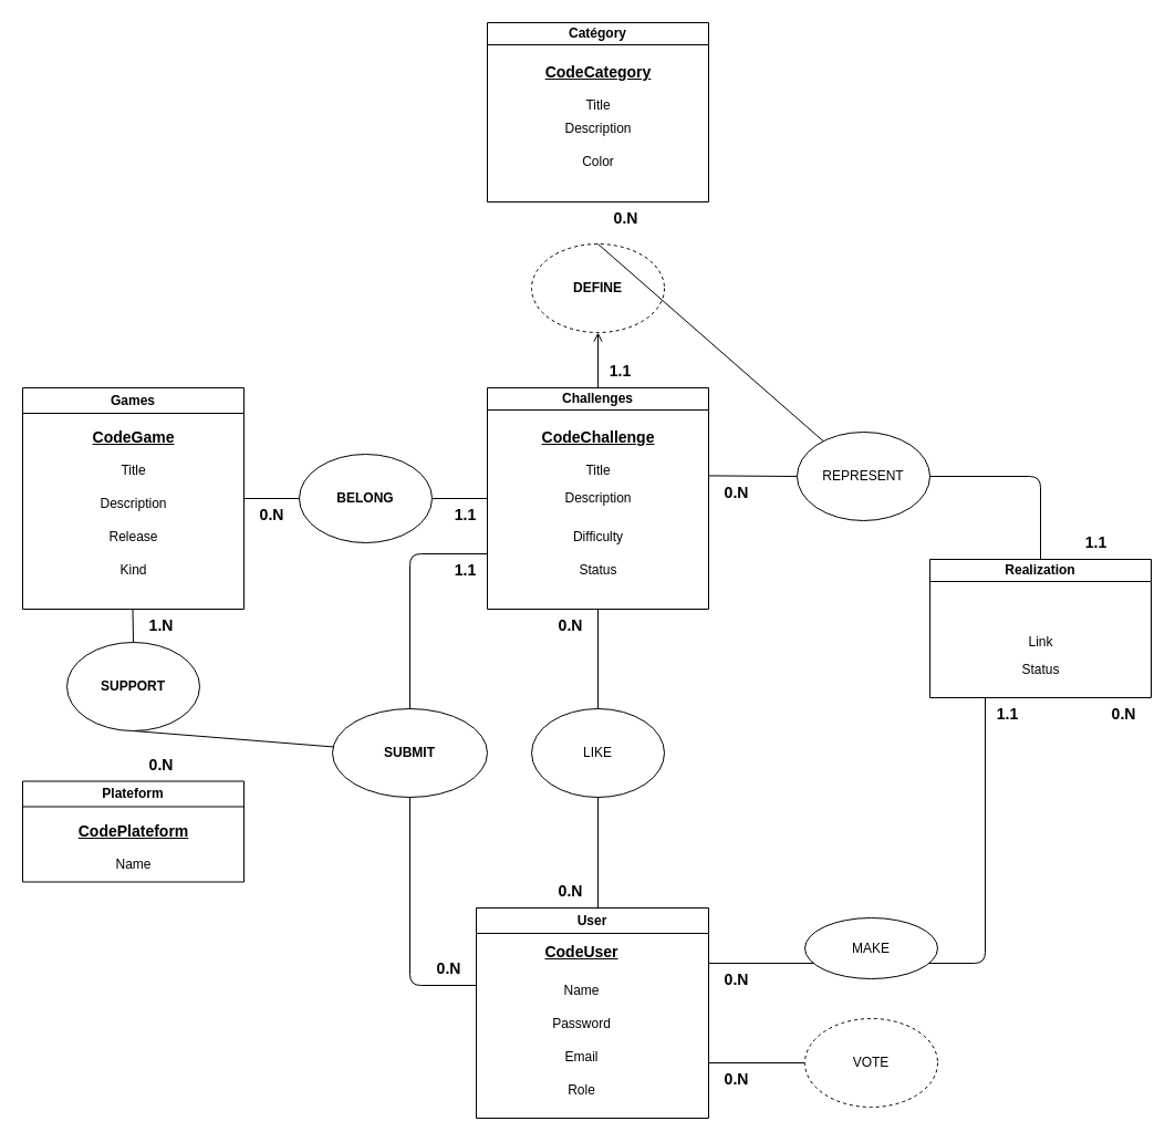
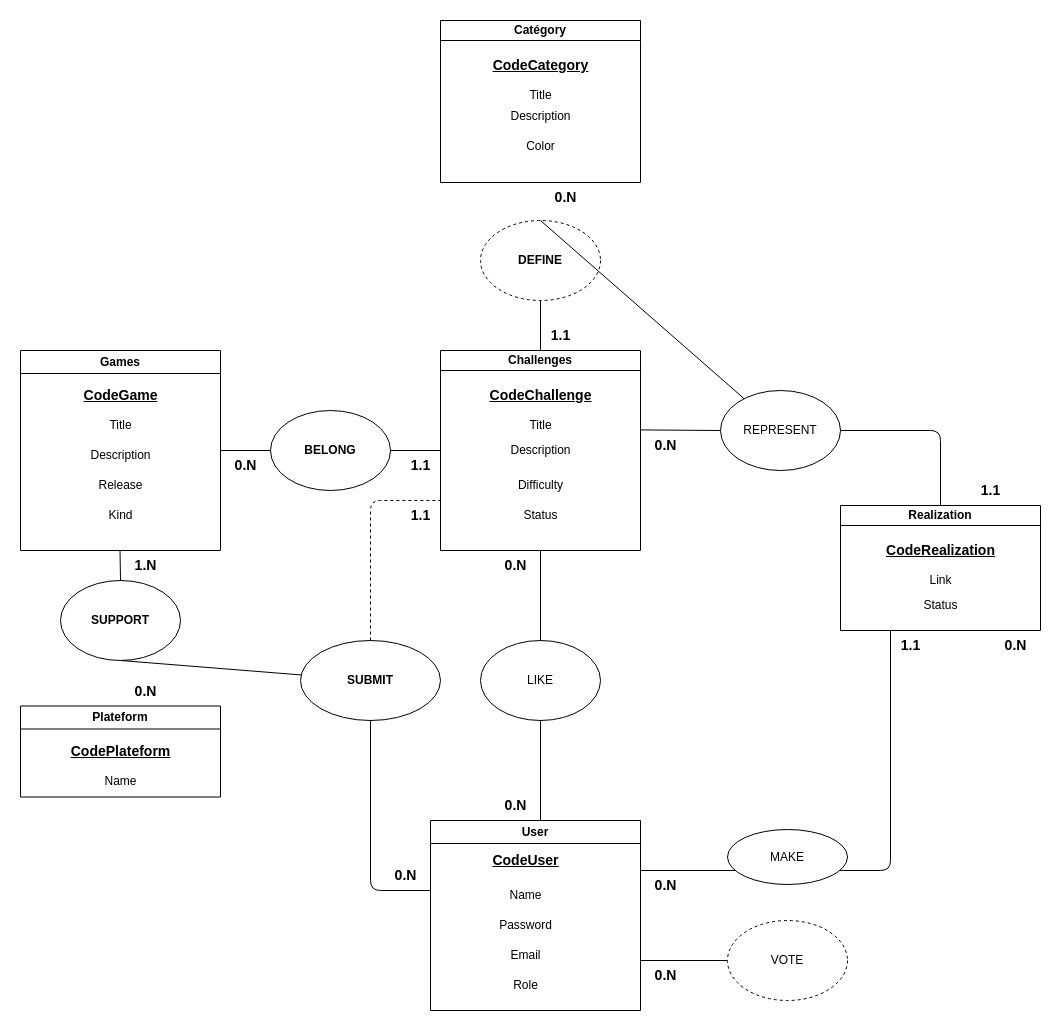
  <mxCell id="0" />
  <mxCell id="1" parent="0" />
  <mxCell id="2" value="User" style="swimlane;whiteSpace=wrap;html=1;startSize=23;" parent="1" vertex="1"><mxGeometry x="430" y="820" width="210" height="190" as="geometry" /></mxCell>
  <mxCell id="3" value="Name" style="text;html=1;align=center;verticalAlign=middle;resizable=0;points=[];autosize=1;strokeColor=none;fillColor=none;" parent="2" vertex="1"><mxGeometry x="65" y="60" width="60" height="30" as="geometry" /></mxCell>
  <mxCell id="4" value="Email" style="text;html=1;align=center;verticalAlign=middle;resizable=0;points=[];autosize=1;strokeColor=none;fillColor=none;" parent="2" vertex="1"><mxGeometry x="70" y="120" width="50" height="30" as="geometry" /></mxCell>
  <mxCell id="5" value="&lt;font style=&quot;font-size: 14px;&quot;&gt;&lt;b&gt;&lt;u&gt;CodeUser&lt;/u&gt;&lt;/b&gt;&lt;/font&gt;" style="text;html=1;align=center;verticalAlign=middle;resizable=0;points=[];autosize=1;strokeColor=none;fillColor=none;" parent="2" vertex="1"><mxGeometry x="50" y="24.5" width="90" height="30" as="geometry" /></mxCell>
  <mxCell id="6" value="Role" style="text;html=1;align=center;verticalAlign=middle;resizable=0;points=[];autosize=1;strokeColor=none;fillColor=none;" parent="2" vertex="1"><mxGeometry x="70" y="150" width="50" height="30" as="geometry" /></mxCell>
  <mxCell id="7" value="Password" style="text;html=1;align=center;verticalAlign=middle;resizable=0;points=[];autosize=1;strokeColor=none;fillColor=none;" parent="2" vertex="1"><mxGeometry x="55" y="90" width="80" height="30" as="geometry" /></mxCell>
  <mxCell id="8" value="Games" style="swimlane;whiteSpace=wrap;html=1;startSize=23;" parent="1" vertex="1"><mxGeometry x="20" y="350" width="200" height="200" as="geometry" /></mxCell>
  <mxCell id="9" value="&lt;font style=&quot;font-size: 14px;&quot;&gt;&lt;b&gt;&lt;u&gt;CodeGame&lt;/u&gt;&lt;/b&gt;&lt;/font&gt;" style="text;html=1;align=center;verticalAlign=middle;resizable=0;points=[];autosize=1;strokeColor=none;fillColor=none;" parent="8" vertex="1"><mxGeometry x="50" y="30" width="100" height="30" as="geometry" /></mxCell>
  <mxCell id="10" value="Title" style="text;html=1;align=center;verticalAlign=middle;resizable=0;points=[];autosize=1;strokeColor=none;fillColor=none;" parent="8" vertex="1"><mxGeometry x="75" y="60" width="50" height="30" as="geometry" /></mxCell>
  <mxCell id="11" value="Kind" style="text;html=1;align=center;verticalAlign=middle;resizable=0;points=[];autosize=1;strokeColor=none;fillColor=none;" parent="8" vertex="1"><mxGeometry x="75" y="150" width="50" height="30" as="geometry" /></mxCell>
  <mxCell id="12" value="Description" style="text;html=1;align=center;verticalAlign=middle;resizable=0;points=[];autosize=1;strokeColor=none;fillColor=none;" parent="8" vertex="1"><mxGeometry x="60" y="90" width="80" height="30" as="geometry" /></mxCell>
  <mxCell id="13" value="Challenges" style="swimlane;whiteSpace=wrap;html=1;startSize=20;" parent="1" vertex="1"><mxGeometry x="440" y="350" width="200" height="200" as="geometry" /></mxCell>
  <mxCell id="14" value="&lt;font style=&quot;font-size: 14px;&quot;&gt;&lt;b&gt;&lt;u&gt;CodeChallenge&lt;/u&gt;&lt;/b&gt;&lt;/font&gt;" style="text;html=1;align=center;verticalAlign=middle;resizable=0;points=[];autosize=1;strokeColor=none;fillColor=none;" parent="13" vertex="1"><mxGeometry x="35" y="30" width="130" height="30" as="geometry" /></mxCell>
  <mxCell id="15" value="Difficulty" style="text;html=1;align=center;verticalAlign=middle;resizable=0;points=[];autosize=1;strokeColor=none;fillColor=none;" parent="13" vertex="1"><mxGeometry x="65" y="120" width="70" height="30" as="geometry" /></mxCell>
  <mxCell id="16" value="Title" style="text;html=1;align=center;verticalAlign=middle;resizable=0;points=[];autosize=1;strokeColor=none;fillColor=none;" parent="13" vertex="1"><mxGeometry x="75" y="60" width="50" height="30" as="geometry" /></mxCell>
  <mxCell id="17" value="Description" style="text;html=1;align=center;verticalAlign=middle;resizable=0;points=[];autosize=1;strokeColor=none;fillColor=none;" parent="13" vertex="1"><mxGeometry x="60" y="85" width="80" height="30" as="geometry" /></mxCell>
  <mxCell id="18" value="Status" style="text;html=1;align=center;verticalAlign=middle;resizable=0;points=[];autosize=1;strokeColor=none;fillColor=none;" parent="13" vertex="1"><mxGeometry x="70" y="150" width="60" height="30" as="geometry" /></mxCell>
  <mxCell id="19" value="Release" style="text;html=1;align=center;verticalAlign=middle;resizable=0;points=[];autosize=1;strokeColor=none;fillColor=none;" parent="1" vertex="1"><mxGeometry x="85" y="470" width="70" height="30" as="geometry" /></mxCell>
  <mxCell id="20" value="&lt;b&gt;BELONG&lt;/b&gt;" style="ellipse;whiteSpace=wrap;html=1;" parent="1" vertex="1"><mxGeometry x="270" y="410" width="120" height="80" as="geometry" /></mxCell>
  <mxCell id="21" value="" style="endArrow=none;html=1;exitX=1;exitY=0.5;exitDx=0;exitDy=0;entryX=0;entryY=0.5;entryDx=0;entryDy=0;" parent="1" source="8" target="20" edge="1"><mxGeometry width="50" height="50" relative="1" as="geometry"><mxPoint x="270" y="560" as="sourcePoint" /><mxPoint x="320" y="510" as="targetPoint" /></mxGeometry></mxCell>
  <mxCell id="22" value="" style="endArrow=none;html=1;" parent="1" edge="1"><mxGeometry width="50" height="50" relative="1" as="geometry"><mxPoint x="390" y="450" as="sourcePoint" /><mxPoint x="440" y="450" as="targetPoint" /></mxGeometry></mxCell>
  <mxCell id="23" value="&lt;b&gt;&lt;font style=&quot;font-size: 14px;&quot;&gt;0.N&lt;/font&gt;&lt;/b&gt;" style="text;html=1;align=center;verticalAlign=middle;resizable=0;points=[];autosize=1;strokeColor=none;fillColor=none;" parent="1" vertex="1"><mxGeometry x="220" y="450" width="50" height="30" as="geometry" /></mxCell>
  <mxCell id="24" value="&lt;font style=&quot;font-size: 14px;&quot;&gt;&lt;b&gt;1.1&lt;/b&gt;&lt;/font&gt;" style="text;html=1;align=center;verticalAlign=middle;resizable=0;points=[];autosize=1;strokeColor=none;fillColor=none;" parent="1" vertex="1"><mxGeometry x="400" y="450" width="40" height="30" as="geometry" /></mxCell>
  <mxCell id="25" value="&lt;b&gt;SUBMIT&lt;/b&gt;" style="ellipse;whiteSpace=wrap;html=1;" parent="1" vertex="1"><mxGeometry x="300" y="640" width="140" height="80" as="geometry" /></mxCell>
- <mxCell id="26" value="" style="endArrow=none;html=1;entryX=0;entryY=0.75;entryDx=0;entryDy=0;exitX=0.5;exitY=0;exitDx=0;exitDy=0;" parent="1" source="25" target="13" edge="1"><mxGeometry width="50" height="50" relative="1" as="geometry"><mxPoint x="430" y="610" as="sourcePoint" /><mxPoint x="480" y="560" as="targetPoint" /><Array as="points"><mxPoint x="370" y="500" /></Array></mxGeometry></mxCell>
+ <mxCell id="26" value="" style="endArrow=none;html=1;entryX=0;entryY=0.75;entryDx=0;entryDy=0;exitX=0.5;exitY=0;exitDx=0;exitDy=0;dashed=1;" parent="1" source="25" target="13" edge="1"><mxGeometry width="50" height="50" relative="1" as="geometry"><mxPoint x="430" y="610" as="sourcePoint" /><mxPoint x="480" y="560" as="targetPoint" /><Array as="points"><mxPoint x="370" y="500" /></Array></mxGeometry></mxCell>
  <mxCell id="27" value="" style="endArrow=none;html=1;entryX=0.5;entryY=1;entryDx=0;entryDy=0;" parent="1" target="25" edge="1"><mxGeometry width="50" height="50" relative="1" as="geometry"><mxPoint x="430" y="890" as="sourcePoint" /><mxPoint x="330" y="510" as="targetPoint" /><Array as="points"><mxPoint x="370" y="890" /></Array></mxGeometry></mxCell>
  <mxCell id="28" value="&lt;font style=&quot;font-size: 14px;&quot;&gt;&lt;b&gt;0.N&lt;/b&gt;&lt;/font&gt;" style="text;html=1;align=center;verticalAlign=middle;resizable=0;points=[];autosize=1;strokeColor=none;fillColor=none;" parent="1" vertex="1"><mxGeometry x="640" y="960" width="50" height="30" as="geometry" /></mxCell>
  <mxCell id="29" value="&lt;font style=&quot;font-size: 14px;&quot;&gt;&lt;b&gt;1.1&lt;/b&gt;&lt;/font&gt;" style="text;html=1;align=center;verticalAlign=middle;resizable=0;points=[];autosize=1;strokeColor=none;fillColor=none;" parent="1" vertex="1"><mxGeometry x="400" y="500" width="40" height="30" as="geometry" /></mxCell>
  <mxCell id="30" value="Catégory" style="swimlane;whiteSpace=wrap;html=1;startSize=20;" parent="1" vertex="1"><mxGeometry x="440" y="20" width="200" height="162" as="geometry" /></mxCell>
  <mxCell id="31" value="&lt;font style=&quot;font-size: 14px;&quot;&gt;&lt;b&gt;&lt;u&gt;CodeCategory&lt;/u&gt;&lt;/b&gt;&lt;/font&gt;" style="text;html=1;align=center;verticalAlign=middle;resizable=0;points=[];autosize=1;strokeColor=none;fillColor=none;" parent="30" vertex="1"><mxGeometry x="40" y="30" width="120" height="30" as="geometry" /></mxCell>
  <mxCell id="32" value="Title" style="text;html=1;align=center;verticalAlign=middle;resizable=0;points=[];autosize=1;strokeColor=none;fillColor=none;" parent="30" vertex="1"><mxGeometry x="75" y="60" width="50" height="30" as="geometry" /></mxCell>
  <mxCell id="33" value="Color" style="text;html=1;align=center;verticalAlign=middle;resizable=0;points=[];autosize=1;strokeColor=none;fillColor=none;" parent="30" vertex="1"><mxGeometry x="75" y="111" width="50" height="30" as="geometry" /></mxCell>
  <mxCell id="34" value="Description" style="text;html=1;align=center;verticalAlign=middle;resizable=0;points=[];autosize=1;strokeColor=none;fillColor=none;" parent="30" vertex="1"><mxGeometry x="60" y="81" width="80" height="30" as="geometry" /></mxCell>
  <mxCell id="35" value="&lt;b&gt;DEFINE&lt;/b&gt;" style="ellipse;whiteSpace=wrap;html=1;dashed=1;" parent="1" vertex="1"><mxGeometry x="480" y="220" width="120" height="80" as="geometry" /></mxCell>
- <mxCell id="36" value="" style="endArrow=open;html=1;exitX=0.5;exitY=0;exitDx=0;exitDy=0;entryX=0.5;entryY=1;entryDx=0;entryDy=0;" parent="1" source="13" target="35" edge="1"><mxGeometry width="50" height="50" relative="1" as="geometry"><mxPoint x="655" y="445" as="sourcePoint" /><mxPoint x="755" y="505" as="targetPoint" /></mxGeometry></mxCell>
+ <mxCell id="36" value="" style="endArrow=none;html=1;exitX=0.5;exitY=0;exitDx=0;exitDy=0;entryX=0.5;entryY=1;entryDx=0;entryDy=0;" parent="1" source="13" target="35" edge="1"><mxGeometry width="50" height="50" relative="1" as="geometry"><mxPoint x="655" y="445" as="sourcePoint" /><mxPoint x="755" y="505" as="targetPoint" /></mxGeometry></mxCell>
  <mxCell id="37" value="" style="endArrow=none;html=1;exitX=0.5;exitY=0;exitDx=0;exitDy=0;" parent="1" source="35" target="68" edge="1"><mxGeometry width="50" height="50" relative="1" as="geometry"><mxPoint x="825" y="445" as="sourcePoint" /><mxPoint x="880" y="450" as="targetPoint" /></mxGeometry></mxCell>
  <mxCell id="38" value="&lt;font style=&quot;font-size: 14px;&quot;&gt;&lt;b&gt;0.N&lt;/b&gt;&lt;/font&gt;" style="text;html=1;align=center;verticalAlign=middle;resizable=0;points=[];autosize=1;strokeColor=none;fillColor=none;" parent="1" vertex="1"><mxGeometry x="540" y="182" width="50" height="30" as="geometry" /></mxCell>
  <mxCell id="39" value="Plateform" style="swimlane;whiteSpace=wrap;html=1;startSize=23;" parent="1" vertex="1"><mxGeometry x="20" y="705.5" width="200" height="91" as="geometry" /></mxCell>
  <mxCell id="40" value="&lt;span style=&quot;font-size: 14px;&quot;&gt;&lt;b&gt;&lt;u&gt;CodePlateform&lt;/u&gt;&lt;/b&gt;&lt;/span&gt;" style="text;html=1;align=center;verticalAlign=middle;resizable=0;points=[];autosize=1;strokeColor=none;fillColor=none;" parent="39" vertex="1"><mxGeometry x="40" y="30" width="120" height="30" as="geometry" /></mxCell>
  <mxCell id="41" value="Name" style="text;html=1;align=center;verticalAlign=middle;resizable=0;points=[];autosize=1;strokeColor=none;fillColor=none;" parent="39" vertex="1"><mxGeometry x="70" y="60" width="60" height="30" as="geometry" /></mxCell>
  <mxCell id="42" value="" style="endArrow=none;html=1;entryX=0.5;entryY=1;entryDx=0;entryDy=0;exitX=0.5;exitY=0;exitDx=0;exitDy=0;" parent="1" source="43" edge="1"><mxGeometry width="50" height="50" relative="1" as="geometry"><mxPoint x="119.5" y="705.5" as="sourcePoint" /><mxPoint x="119.5" y="550" as="targetPoint" /></mxGeometry></mxCell>
  <mxCell id="43" value="&lt;b&gt;SUPPORT&lt;/b&gt;" style="ellipse;whiteSpace=wrap;html=1;" parent="1" vertex="1"><mxGeometry x="60" y="580" width="120" height="80" as="geometry" /></mxCell>
  <mxCell id="44" value="" style="endArrow=none;html=1;exitX=0.5;exitY=1;exitDx=0;exitDy=0;" parent="1" source="43" target="25" edge="1"><mxGeometry width="50" height="50" relative="1" as="geometry"><mxPoint x="130" y="590" as="sourcePoint" /><mxPoint x="210" y="580" as="targetPoint" /></mxGeometry></mxCell>
  <mxCell id="45" value="&lt;b&gt;&lt;font style=&quot;font-size: 14px;&quot;&gt;0.N&lt;/font&gt;&lt;/b&gt;" style="text;html=1;align=center;verticalAlign=middle;resizable=0;points=[];autosize=1;strokeColor=none;fillColor=none;" parent="1" vertex="1"><mxGeometry x="120" y="675.5" width="50" height="30" as="geometry" /></mxCell>
  <mxCell id="46" value="&lt;b&gt;&lt;font style=&quot;font-size: 14px;&quot;&gt;1.N&lt;/font&gt;&lt;/b&gt;" style="text;html=1;align=center;verticalAlign=middle;resizable=0;points=[];autosize=1;strokeColor=none;fillColor=none;" parent="1" vertex="1"><mxGeometry x="120" y="550" width="50" height="30" as="geometry" /></mxCell>
  <mxCell id="47" value="Realization" style="swimlane;whiteSpace=wrap;html=1;startSize=20;" parent="1" vertex="1"><mxGeometry x="840" y="505" width="200" height="125" as="geometry" /></mxCell>
+ <mxCell id="48" value="&lt;font style=&quot;font-size: 14px;&quot;&gt;&lt;b&gt;&lt;u&gt;CodeRealization&lt;/u&gt;&lt;/b&gt;&lt;/font&gt;" style="text;html=1;align=center;verticalAlign=middle;resizable=0;points=[];autosize=1;strokeColor=none;fillColor=none;" parent="47" vertex="1"><mxGeometry x="35" y="30" width="130" height="30" as="geometry" /></mxCell>
  <mxCell id="49" value="Link" style="text;html=1;align=center;verticalAlign=middle;resizable=0;points=[];autosize=1;strokeColor=none;fillColor=none;" parent="47" vertex="1"><mxGeometry x="75" y="60" width="50" height="30" as="geometry" /></mxCell>
  <mxCell id="50" value="Status" style="text;html=1;align=center;verticalAlign=middle;resizable=0;points=[];autosize=1;strokeColor=none;fillColor=none;" parent="47" vertex="1"><mxGeometry x="70" y="85" width="60" height="30" as="geometry" /></mxCell>
  <mxCell id="51" value="" style="endArrow=none;html=1;entryX=0.25;entryY=1;entryDx=0;entryDy=0;" parent="1" target="47" edge="1"><mxGeometry width="50" height="50" relative="1" as="geometry"><mxPoint x="640" y="870" as="sourcePoint" /><mxPoint x="880" y="810" as="targetPoint" /><Array as="points"><mxPoint x="890" y="870" /></Array></mxGeometry></mxCell>
  <mxCell id="52" value="MAKE" style="ellipse;whiteSpace=wrap;html=1;" parent="1" vertex="1"><mxGeometry x="727" y="829" width="120" height="55" as="geometry" /></mxCell>
  <mxCell id="53" value="&lt;font style=&quot;font-size: 14px;&quot;&gt;&lt;b&gt;0.N&lt;/b&gt;&lt;/font&gt;" style="text;html=1;align=center;verticalAlign=middle;resizable=0;points=[];autosize=1;strokeColor=none;fillColor=none;" parent="1" vertex="1"><mxGeometry x="380" y="860" width="50" height="30" as="geometry" /></mxCell>
  <mxCell id="54" value="&lt;font style=&quot;font-size: 14px;&quot;&gt;&lt;b&gt;1.1&lt;/b&gt;&lt;/font&gt;" style="text;html=1;align=center;verticalAlign=middle;resizable=0;points=[];autosize=1;strokeColor=none;fillColor=none;" parent="1" vertex="1"><mxGeometry x="540" y="320" width="40" height="30" as="geometry" /></mxCell>
  <mxCell id="55" value="" style="endArrow=none;html=1;" parent="1" target="56" edge="1"><mxGeometry width="50" height="50" relative="1" as="geometry"><mxPoint x="640" y="960" as="sourcePoint" /><mxPoint x="940" y="720" as="targetPoint" /><Array as="points" /></mxGeometry></mxCell>
  <mxCell id="56" value="VOTE" style="ellipse;whiteSpace=wrap;html=1;dashed=1;" parent="1" vertex="1"><mxGeometry x="727" y="920" width="120" height="80" as="geometry" /></mxCell>
  <mxCell id="57" value="&lt;font style=&quot;font-size: 14px;&quot;&gt;&lt;b&gt;0.N&lt;/b&gt;&lt;/font&gt;" style="text;html=1;align=center;verticalAlign=middle;resizable=0;points=[];autosize=1;strokeColor=none;fillColor=none;" parent="1" vertex="1"><mxGeometry x="640" y="870" width="50" height="30" as="geometry" /></mxCell>
  <mxCell id="58" value="&lt;font style=&quot;font-size: 14px;&quot;&gt;&lt;b&gt;0.N&lt;/b&gt;&lt;/font&gt;" style="text;html=1;align=center;verticalAlign=middle;resizable=0;points=[];autosize=1;strokeColor=none;fillColor=none;" parent="1" vertex="1"><mxGeometry x="990" y="630" width="50" height="30" as="geometry" /></mxCell>
  <mxCell id="59" value="" style="endArrow=none;html=1;entryX=0.5;entryY=0;entryDx=0;entryDy=0;" parent="1" target="47" edge="1" source="68"><mxGeometry width="50" height="50" relative="1" as="geometry"><mxPoint x="640" y="429.41" as="sourcePoint" /><mxPoint x="910" y="429.41" as="targetPoint" /><Array as="points"><mxPoint x="940" y="430" /></Array></mxGeometry></mxCell>
  <mxCell id="60" value="&lt;font style=&quot;font-size: 14px;&quot;&gt;&lt;b&gt;1.1&lt;/b&gt;&lt;/font&gt;" style="text;html=1;align=center;verticalAlign=middle;resizable=0;points=[];autosize=1;strokeColor=none;fillColor=none;" parent="1" vertex="1"><mxGeometry x="970" y="475" width="40" height="30" as="geometry" /></mxCell>
  <mxCell id="61" value="&lt;font style=&quot;font-size: 14px;&quot;&gt;&lt;b&gt;0.N&lt;/b&gt;&lt;/font&gt;" style="text;html=1;align=center;verticalAlign=middle;resizable=0;points=[];autosize=1;strokeColor=none;fillColor=none;" parent="1" vertex="1"><mxGeometry x="640" y="430" width="50" height="30" as="geometry" /></mxCell>
  <mxCell id="62" value="LIKE" style="ellipse;whiteSpace=wrap;html=1;" parent="1" vertex="1"><mxGeometry x="480" y="640" width="120" height="80" as="geometry" /></mxCell>
  <mxCell id="63" value="" style="endArrow=none;html=1;exitX=0.5;exitY=1;exitDx=0;exitDy=0;" parent="1" edge="1" source="13"><mxGeometry width="50" height="50" relative="1" as="geometry"><mxPoint x="530" y="550" as="sourcePoint" /><mxPoint x="540" y="640" as="targetPoint" /><Array as="points" /></mxGeometry></mxCell>
  <mxCell id="64" value="&lt;font style=&quot;font-size: 14px;&quot;&gt;&lt;b&gt;0.N&lt;/b&gt;&lt;/font&gt;" style="text;html=1;align=center;verticalAlign=middle;resizable=0;points=[];autosize=1;strokeColor=none;fillColor=none;" parent="1" vertex="1"><mxGeometry x="490" y="790" width="50" height="30" as="geometry" /></mxCell>
  <mxCell id="65" value="&lt;font style=&quot;font-size: 14px;&quot;&gt;&lt;b&gt;0.N&lt;/b&gt;&lt;/font&gt;" style="text;html=1;align=center;verticalAlign=middle;resizable=0;points=[];autosize=1;strokeColor=none;fillColor=none;" parent="1" vertex="1"><mxGeometry x="490" y="550" width="50" height="30" as="geometry" /></mxCell>
  <mxCell id="66" value="&lt;font style=&quot;font-size: 14px;&quot;&gt;&lt;b&gt;1.1&lt;/b&gt;&lt;/font&gt;" style="text;html=1;align=center;verticalAlign=middle;resizable=0;points=[];autosize=1;strokeColor=none;fillColor=none;" parent="1" vertex="1"><mxGeometry x="890" y="630" width="40" height="30" as="geometry" /></mxCell>
  <mxCell id="67" value="" style="endArrow=none;html=1;entryX=0;entryY=0.5;entryDx=0;entryDy=0;" edge="1" parent="1" target="68"><mxGeometry width="50" height="50" relative="1" as="geometry"><mxPoint x="640" y="429.41" as="sourcePoint" /><mxPoint x="940" y="505" as="targetPoint" /><Array as="points" /></mxGeometry></mxCell>
  <mxCell id="68" value="REPRESENT" style="ellipse;whiteSpace=wrap;html=1;" parent="1" vertex="1"><mxGeometry x="720" y="390" width="120" height="80" as="geometry" /></mxCell>
  <mxCell id="69" value="" style="endArrow=none;html=1;exitX=0.5;exitY=1;exitDx=0;exitDy=0;" edge="1" parent="1" source="62"><mxGeometry width="50" height="50" relative="1" as="geometry"><mxPoint x="529.66" y="720" as="sourcePoint" /><mxPoint x="540" y="820" as="targetPoint" /><Array as="points" /></mxGeometry></mxCell>
